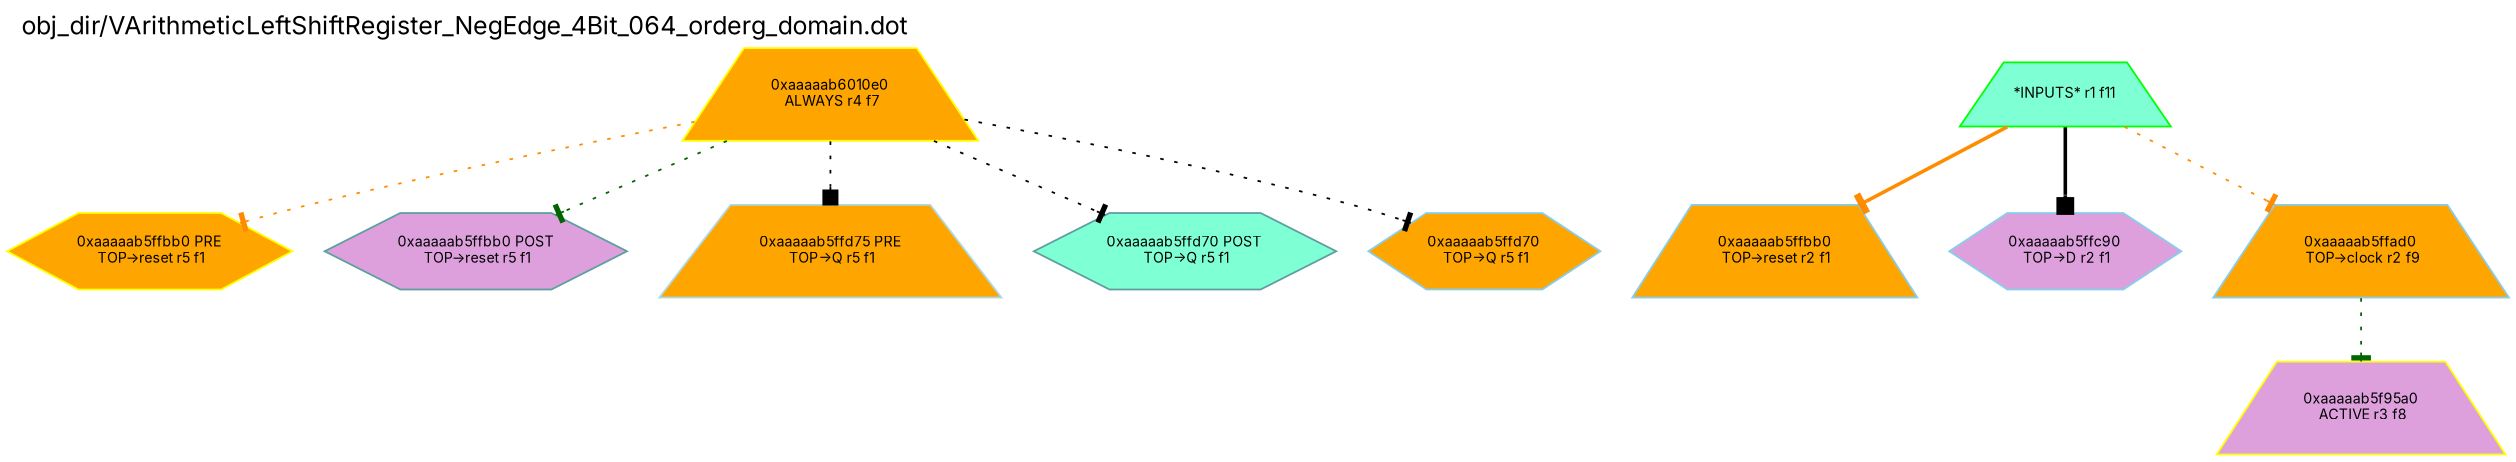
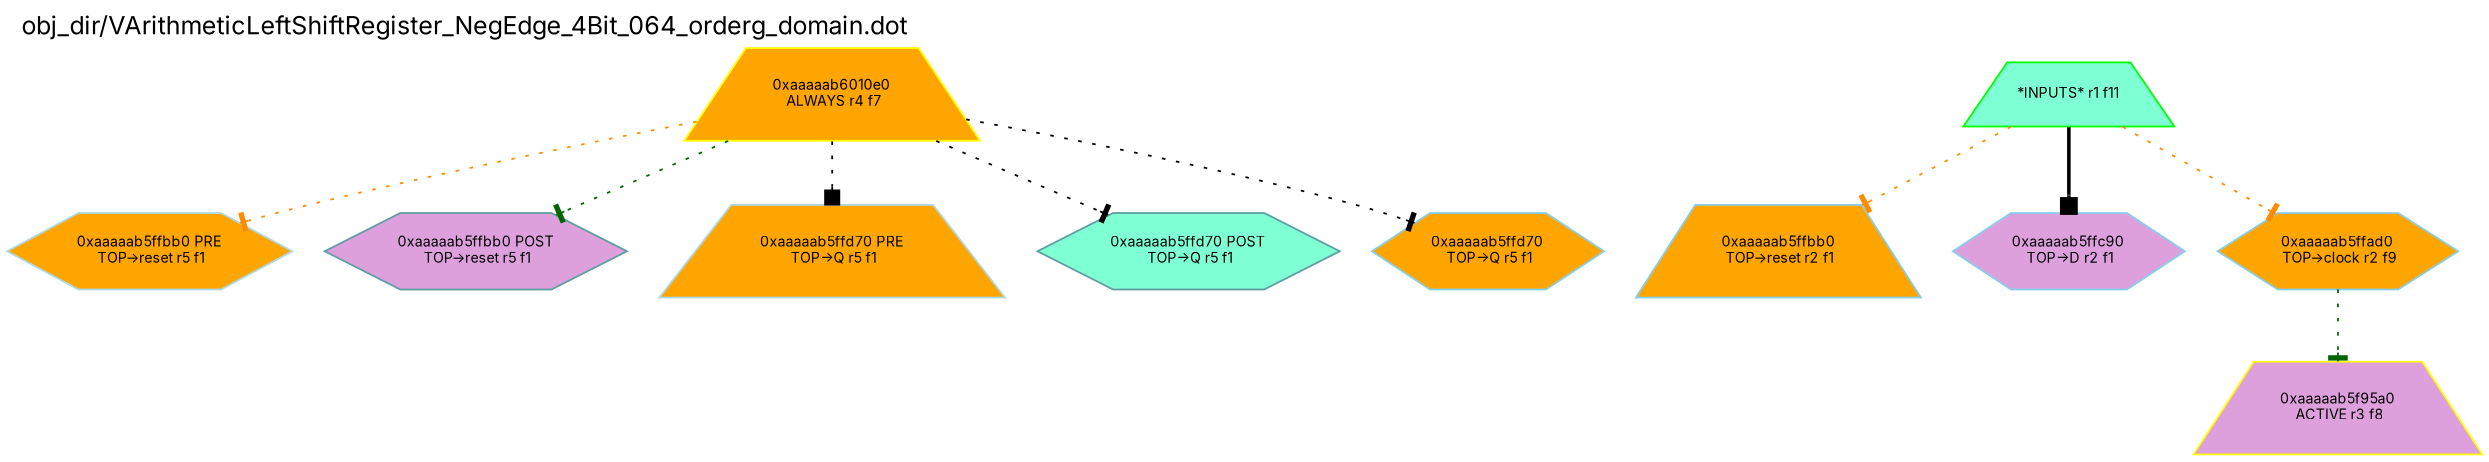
  digraph {
    fontname=Inter
    label="obj_dir/VArithmeticLeftShiftRegister_NegEdge_4Bit_064_orderg_domain.dot"
    labeljust=l
    labelloc=t
    rankdir=TB
    node [color=skyblue fillcolor=orange fontname=Inter fontsize=8 shape=trapezium style=filled]
    edge [arrowhead=tee color=black fontname=Inter fontsize=8 style=dotted weight=32]
    n1 [color=yellow label="0xaaaaab6010e0\n ALWAYS r4 f7"]
-   n2 [color=yellow label="0xaaaaab5ffbb0 PRE\n TOP->reset r5 f1" shape=hexagon]
+   n2 [color=lightblue label="0xaaaaab5ffbb0 PRE\n TOP->reset r5 f1" shape=hexagon]
    n3 [color=CadetBlue fillcolor=plum label="0xaaaaab5ffbb0 POST\n TOP->reset r5 f1" shape=hexagon]
-   n4 [color=lightblue label="0xaaaaab5ffd75 PRE\n TOP->Q r5 f1"]
+   n4 [color=lightblue label="0xaaaaab5ffd70 PRE\n TOP->Q r5 f1"]
    n5 [color=CadetBlue fillcolor=aquamarine label="0xaaaaab5ffd70 POST\n TOP->Q r5 f1" shape=hexagon]
    n6 [label="0xaaaaab5ffd70\n TOP->Q r5 f1" shape=hexagon]
    n7 [color=green fillcolor=aquamarine label="*INPUTS* r1 f11"]
    n8 [label="0xaaaaab5ffbb0\n TOP->reset r2 f1"]
    n9 [fillcolor=plum label="0xaaaaab5ffc90\n TOP->D r2 f1" shape=hexagon]
-   n10 [label="0xaaaaab5ffad0\n TOP->clock r2 f9"]
+   n10 [label="0xaaaaab5ffad0\n TOP->clock r2 f9" shape=hexagon]
    n11 [color=yellow fillcolor=plum label="0xaaaaab5f95a0\n ACTIVE r3 f8"]
    n1 -> n2 [color=darkorange]
    n1 -> n3 [color=darkgreen weight=2]
    n1 -> n4 [arrowhead=box]
    n1 -> n5 [weight=2]
    n1 -> n6
-   n7 -> n8 [color=darkorange style=bold weight=1]
+   n7 -> n8 [color=darkorange weight=1]
    n7 -> n9 [arrowhead=box style=bold weight=1]
    n7 -> n10 [color=darkorange weight=1]
    n10 -> n11 [color=darkgreen weight=8]
  }
